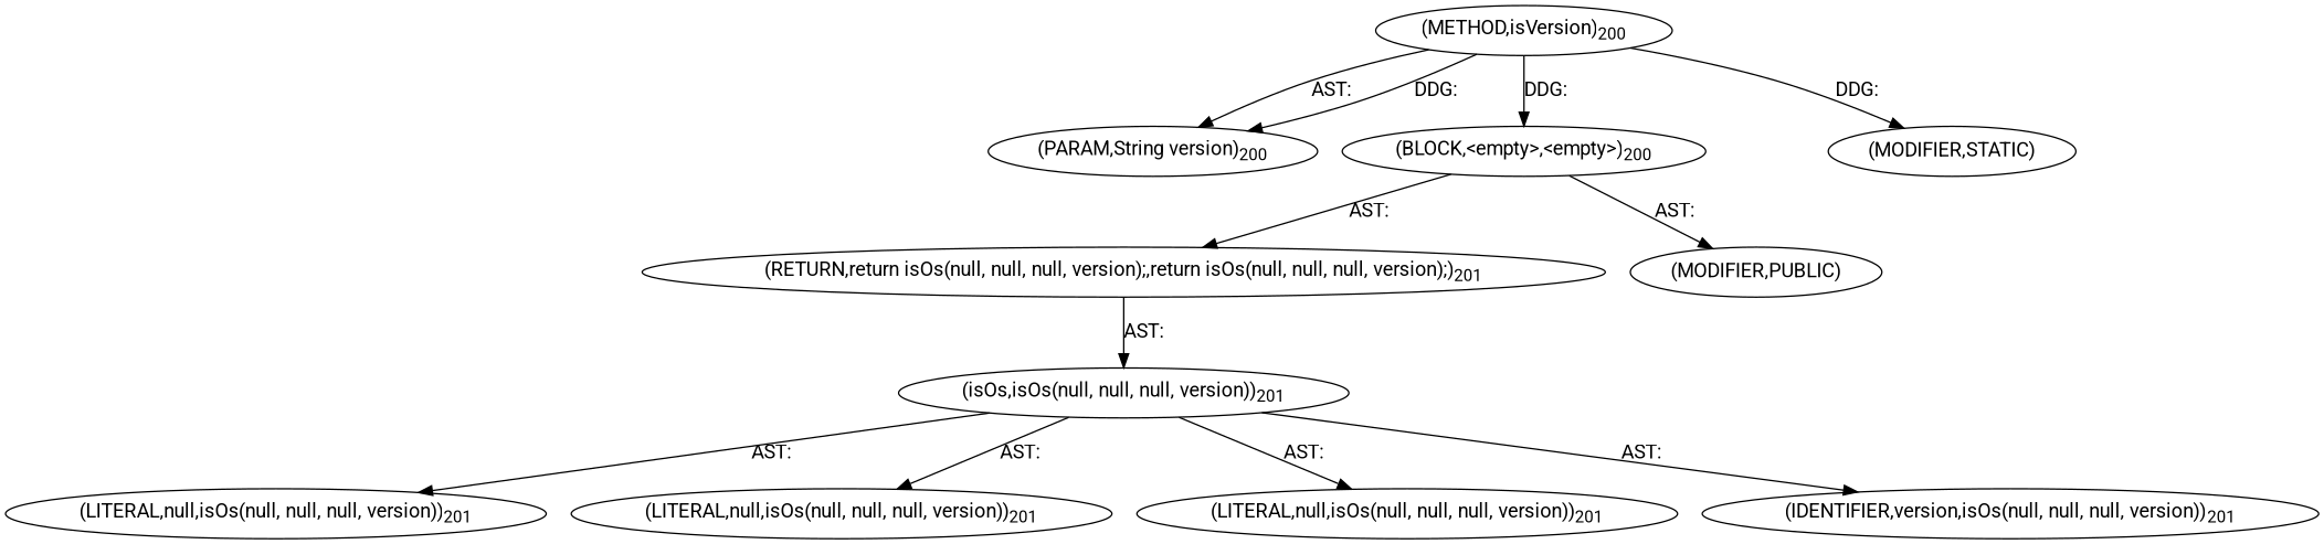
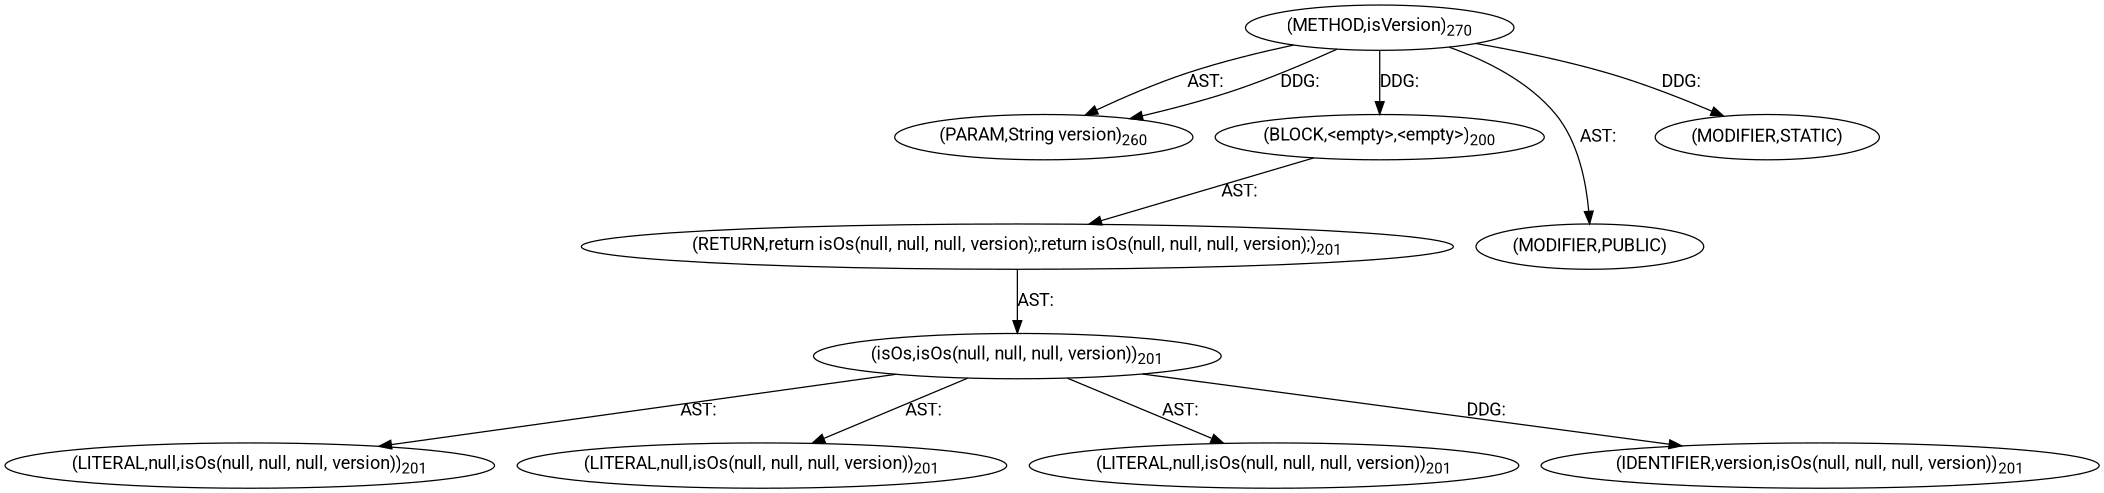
  digraph {
    fontname=Roboto
    node [fontname=Roboto]
    edge [fontname=Roboto]
-   n1 [label=<(METHOD,isVersion)<SUB>200</SUB>>]
-   n2 [label=<(PARAM,String version)<SUB>200</SUB>>]
+   n1 [label=<(METHOD,isVersion)<SUB>270</SUB>>]
+   n2 [label=<(PARAM,String version)<SUB>260</SUB>>]
    n3 [label=<(BLOCK,&lt;empty&gt;,&lt;empty&gt;)<SUB>200</SUB>>]
    n4 [label=<(MODIFIER,PUBLIC)>]
    n5 [label=<(MODIFIER,STATIC)>]
    n6 [label=<(RETURN,return isOs(null, null, null, version);,return isOs(null, null, null, version);)<SUB>201</SUB>>]
    n7 [label=<(isOs,isOs(null, null, null, version))<SUB>201</SUB>>]
    n8 [label=<(LITERAL,null,isOs(null, null, null, version))<SUB>201</SUB>>]
    n9 [label=<(LITERAL,null,isOs(null, null, null, version))<SUB>201</SUB>>]
    n10 [label=<(LITERAL,null,isOs(null, null, null, version))<SUB>201</SUB>>]
    n11 [label=<(IDENTIFIER,version,isOs(null, null, null, version))<SUB>201</SUB>>]
    n1 -> n2 [label="AST: "]
    n1 -> n2 [label="DDG: "]
    n1 -> n3 [label="DDG: "]
-   n3 -> n4 [label="AST: "]
+   n1 -> n4 [label="AST: "]
    n1 -> n5 [label="DDG: "]
    n3 -> n6 [label="AST: "]
    n6 -> n7 [label="AST: "]
    n7 -> n8 [label="AST: "]
    n7 -> n9 [label="AST: "]
    n7 -> n10 [label="AST: "]
-   n7 -> n11 [label="AST: "]
+   n7 -> n11 [label="DDG: "]
  }
